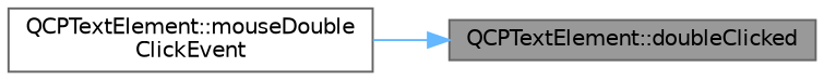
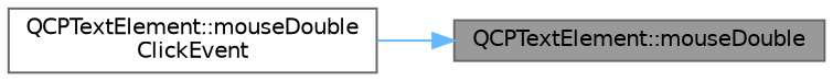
  digraph {
    rankdir=RL
    node [fontname=Helvetica fontsize=10 shape=box style=filled]
-   n1 [color=gray40 fillcolor=grey60 fontcolor=black height=0.2 label="QCPTextElement::doubleClicked" width=0.4]
+   n1 [color=gray40 fillcolor=grey60 fontcolor=black height=0.2 label="QCPTextElement::mouseDouble" width=0.4]
    n2 [color=grey40 fillcolor=white height=0.2 label="QCPTextElement::mouseDouble\lClickEvent" width=0.4]
    n1 -> n2 [color=steelblue1 dir=back fontname=Helvetica fontsize=10 labelfontname=Helvetica labelfontsize=10 style=solid]
  }
